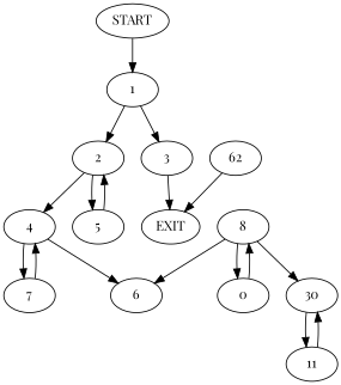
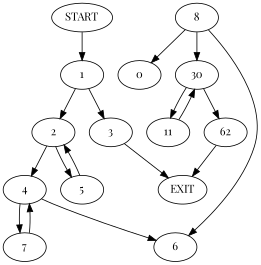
  digraph {
    fontname="Playfair Display"
    node [fontname="Playfair Display"]
    edge [fontname="Playfair Display"]
    n1 [label=START]
    1
    2
    3
    n5 [label=EXIT]
    4
    5
    6
    7
    8
    n11 [label=0]
    n12 [label=30]
    11
    n14 [label=62]
    n1 -> 1
    1 -> 2
    1 -> 3
    2 -> 4
    2 -> 5
    3 -> n5
    4 -> 6
    4 -> 7
    5 -> 2
    7 -> 4
    8 -> 6
    8 -> n11
    8 -> n12
-   n11 -> 8
    n12 -> 11
+   n12 -> n14
    11 -> n12
    n14 -> n5
  }
